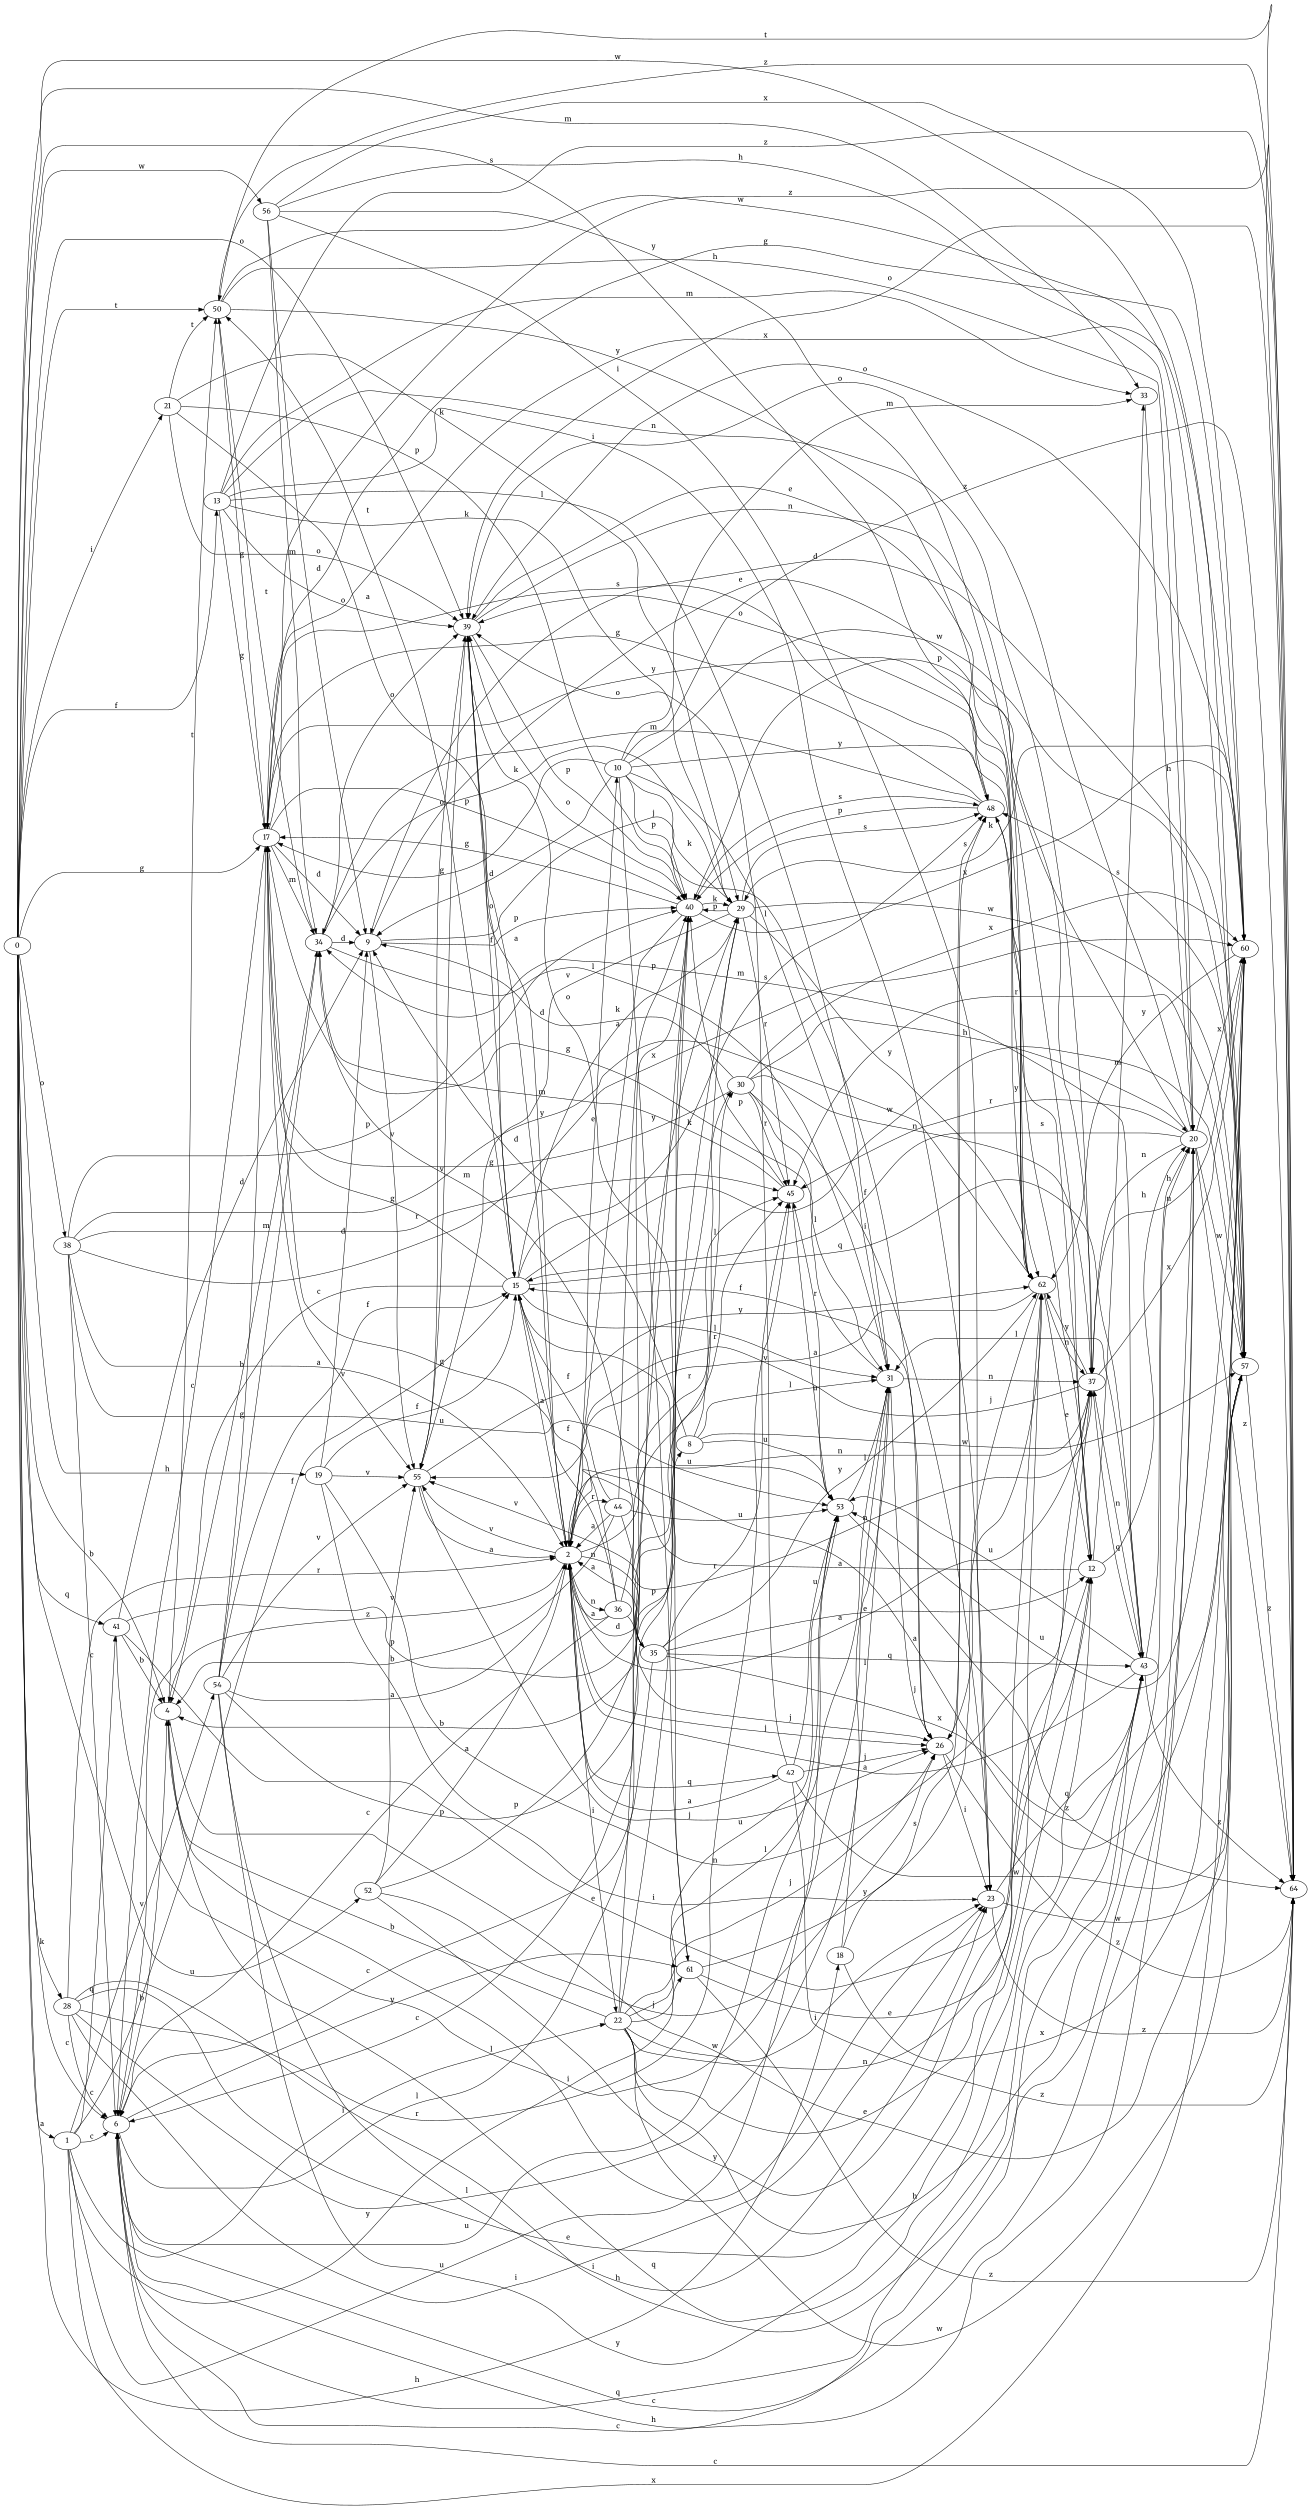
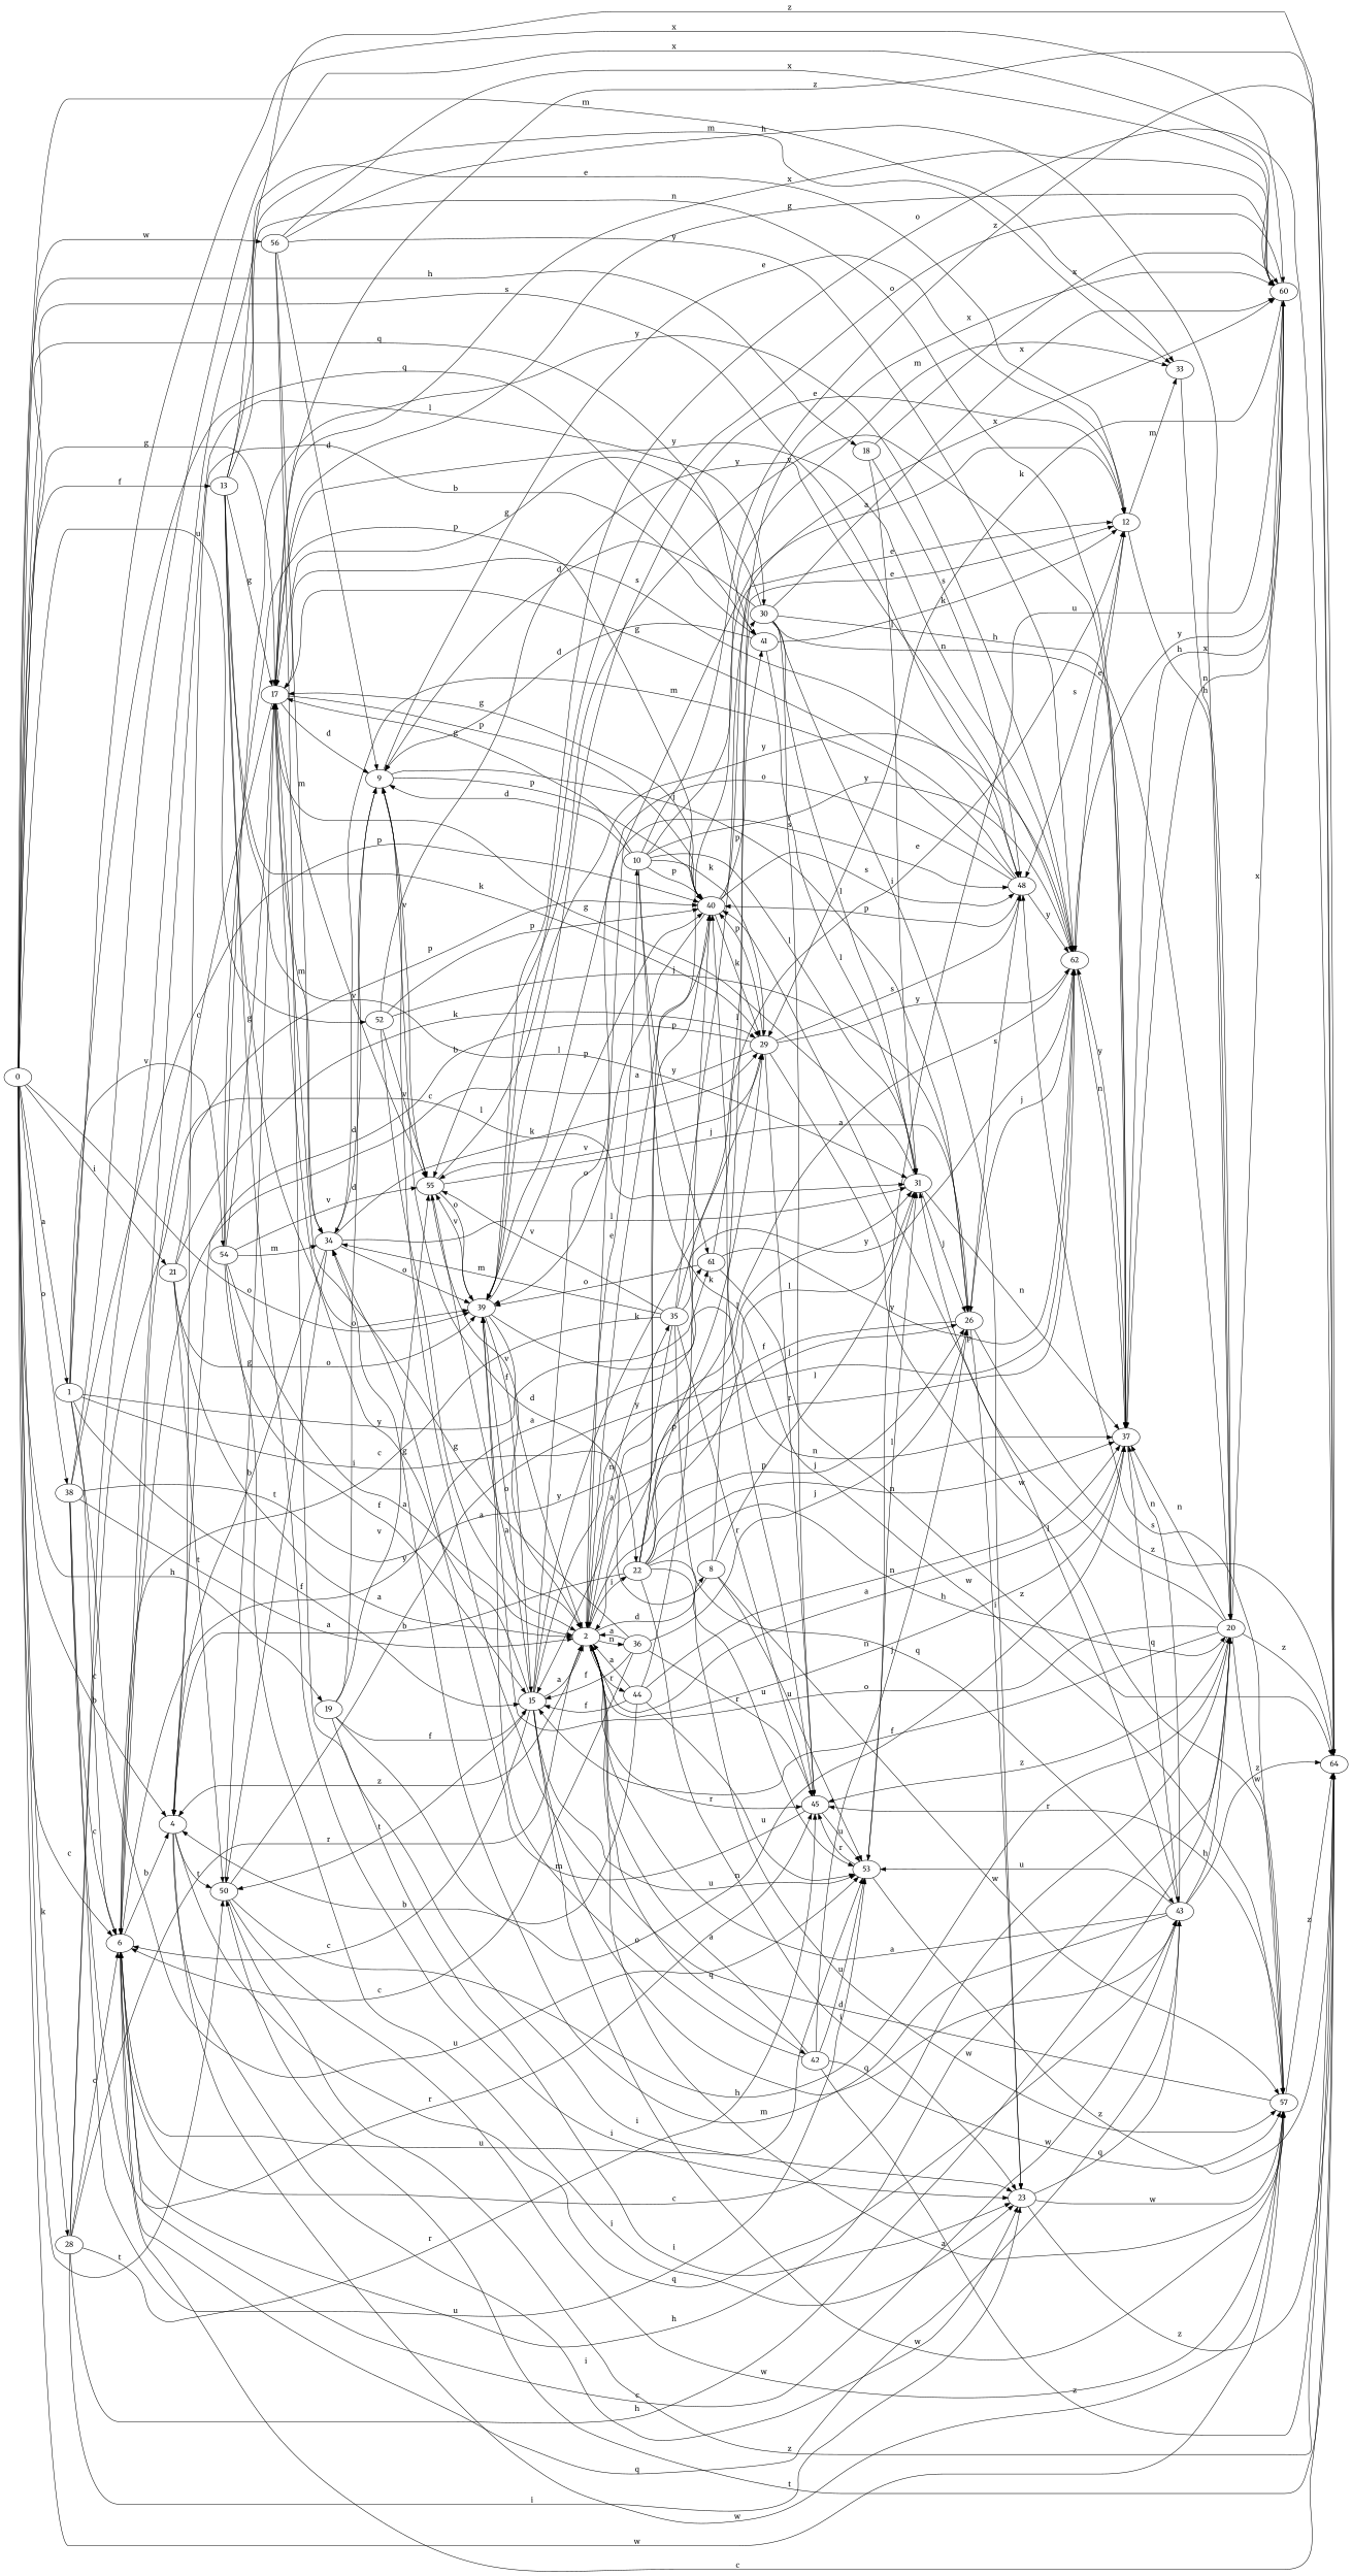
  strict digraph {
    fontname=Merriweather
    rankdir=LR
    node [fontname=Merriweather]
    edge [fontname=Merriweather]
    0
    1
    4
    6
    13
    17
    18
    19
    21
    28
    33
    38
    39
    41
    48
    50
    52
    56
    57
    15
    22
    53
    54
    60
    61
    23
    43
    20
    30
    37
    31
    29
    64
    55
    9
    40
    62
    34
    2
    45
    12
    26
    8
    10
    35
    36
    42
    44
    0 -> 1 [label=a]
    0 -> 4 [label=b]
    0 -> 6 [label=c]
    0 -> 13 [label=f]
    0 -> 17 [label=g]
    0 -> 18 [label=h]
    0 -> 19 [label=h]
    0 -> 21 [label=i]
    0 -> 28 [label=k]
    0 -> 33 [label=m]
    0 -> 38 [label=o]
    0 -> 39 [label=o]
    0 -> 41 [label=q]
    0 -> 48 [label=s]
    0 -> 50 [label=t]
    0 -> 52 [label=u]
    0 -> 56 [label=w]
    0 -> 57 [label=w]
    1 -> 6 [label=c]
    1 -> 41 [label=q]
    1 -> 15 [label=f]
    1 -> 22 [label=i]
    1 -> 53 [label=u]
    1 -> 54 [label=v]
    1 -> 60 [label=x]
    1 -> 61 [label=y]
    4 -> 50 [label=t]
    4 -> 57 [label=w]
    4 -> 23 [label=i]
    4 -> 43 [label=q]
    6 -> 4 [label=b]
    6 -> 53 [label=u]
    6 -> 61 [label=y]
    6 -> 43 [label=q]
    6 -> 20 [label=h]
    6 -> 30 [label=l]
    13 -> 17 [label=g]
    13 -> 33 [label=m]
    13 -> 39 [label=o]
    13 -> 23 [label=i]
    13 -> 37 [label=n]
    13 -> 31 [label=l]
    13 -> 29 [label=k]
    13 -> 64 [label=z]
    17 -> 6 [label=c]
    17 -> 48 [label=s]
    17 -> 60 [label=x]
    17 -> 64 [label=z]
    17 -> 55 [label=v]
    17 -> 9 [label=d]
    17 -> 40 [label=p]
    17 -> 62 [label=y]
    17 -> 34 [label=m]
    18 -> 48 [label=s]
    18 -> 60 [label=x]
    18 -> 31 [label=l]
    19 -> 15 [label=f]
    19 -> 23 [label=i]
    19 -> 37 [label=n]
    19 -> 55 [label=v]
    19 -> 9 [label=d]
    21 -> 39 [label=o]
    21 -> 50 [label=t]
    21 -> 29 [label=k]
    21 -> 40 [label=p]
    21 -> 2 [label=a]
    28 -> 6 [label=c]
    28 -> 23 [label=i]
    28 -> 20 [label=h]
    28 -> 31 [label=l]
    28 -> 2 [label=r]
    28 -> 45 [label=r]
    28 -> 12 [label=e]
    33 -> 20 [label=h]
    38 -> 6 [label=c]
    38 -> 53 [label=u]
    38 -> 60 [label=x]
    38 -> 40 [label=p]
    38 -> 62 [label=y]
    38 -> 2 [label=a]
    38 -> 45 [label=r]
    39 -> 15 [label=f]
    39 -> 37 [label=n]
    39 -> 55 [label=v]
    39 -> 40 [label=p]
    39 -> 2 [label=a]
    39 -> 12 [label=e]
    41 -> 4 [label=b]
    41 -> 31 [label=l]
    41 -> 9 [label=d]
-   41 -> 40 [label=p]
-   41 -> 12 [label=e]
+   40 -> 41 [label=p]
+   41 -> 12 [label=k]
    48 -> 17 [label=g]
    48 -> 39 [label=o]
    48 -> 40 [label=p]
    48 -> 62 [label=y]
    48 -> 34 [label=m]
    50 -> 17 [label=g]
    50 -> 57 [label=w]
    50 -> 20 [label=h]
    50 -> 64 [label=z]
    50 -> 62 [label=y]
    52 -> 55 [label=v]
    52 -> 40 [label=p]
    52 -> 62 [label=y]
    52 -> 2 [label=a]
    52 -> 26 [label=j]
    56 -> 60 [label=x]
    56 -> 23 [label=i]
    56 -> 20 [label=h]
    56 -> 9 [label=d]
    56 -> 62 [label=y]
    56 -> 34 [label=m]
    57 -> 48 [label=s]
    57 -> 64 [label=z]
    57 -> 9 [label=d]
    57 -> 2 [label=a]
    57 -> 45 [label=r]
    15 -> 6 [label=c]
    15 -> 17 [label=g]
    15 -> 39 [label=o]
    15 -> 48 [label=s]
    15 -> 50 [label=t]
    15 -> 57 [label=w]
    15 -> 53 [label=u]
    15 -> 43 [label=q]
    15 -> 31 [label=l]
    15 -> 29 [label=k]
    15 -> 2 [label=a]
    22 -> 4 [label=b]
    22 -> 57 [label=w]
    22 -> 53 [label=u]
    22 -> 23 [label=i]
    22 -> 20 [label=h]
    22 -> 37 [label=n]
    22 -> 31 [label=l]
    22 -> 29 [label=k]
    22 -> 40 [label=p]
    22 -> 12 [label=e]
    22 -> 26 [label=j]
    53 -> 31 [label=l]
    53 -> 64 [label=z]
    53 -> 45 [label=r]
    54 -> 17 [label=g]
    54 -> 15 [label=f]
    54 -> 23 [label=i]
    54 -> 55 [label=v]
    54 -> 40 [label=p]
    54 -> 62 [label=y]
    54 -> 34 [label=m]
    54 -> 2 [label=a]
    60 -> 17 [label=g]
    60 -> 39 [label=o]
    60 -> 53 [label=u]
    60 -> 37 [label=n]
    60 -> 29 [label=k]
    60 -> 62 [label=y]
    61 -> 39 [label=o]
    61 -> 64 [label=z]
    61 -> 62 [label=y]
    61 -> 12 [label=e]
    23 -> 57 [label=w]
    23 -> 43 [label=q]
    23 -> 64 [label=z]
    43 -> 6 [label=c]
    43 -> 53 [label=u]
    43 -> 20 [label=h]
    43 -> 37 [label=n]
    43 -> 31 [label=l]
    43 -> 64 [label=z]
    43 -> 34 [label=m]
    43 -> 2 [label=a]
    20 -> 6 [label=c]
    20 -> 39 [label=o]
    20 -> 57 [label=w]
    20 -> 15 [label=f]
    20 -> 60 [label=x]
    20 -> 37 [label=n]
    20 -> 64 [label=z]
    20 -> 40 [label=p]
-   20 -> 45 [label=r]
+   20 -> 45 [label=z]
    30 -> 17 [label=g]
    30 -> 60 [label=x]
    30 -> 23 [label=i]
    30 -> 20 [label=h]
    30 -> 37 [label=n]
    30 -> 31 [label=l]
    30 -> 9 [label=d]
    30 -> 45 [label=r]
    37 -> 60 [label=x]
    37 -> 43 [label=q]
    37 -> 55 [label=v]
    37 -> 62 [label=y]
    37 -> 2 [label=a]
    31 -> 17 [label=g]
    31 -> 37 [label=n]
    31 -> 26 [label=j]
    29 -> 4 [label=b]
    29 -> 6 [label=c]
    29 -> 48 [label=s]
    29 -> 57 [label=w]
    29 -> 55 [label=v]
    29 -> 40 [label=p]
    29 -> 62 [label=y]
    29 -> 45 [label=r]
    64 -> 6 [label=c]
    64 -> 39 [label=o]
    64 -> 50 [label=t]
    55 -> 39 [label=o]
    55 -> 62 [label=y]
    55 -> 2 [label=a]
    55 -> 26 [label=j]
    9 -> 55 [label=v]
    9 -> 40 [label=p]
    9 -> 12 [label=e]
    9 -> 26 [label=j]
    40 -> 17 [label=g]
    40 -> 39 [label=o]
    40 -> 48 [label=s]
    40 -> 60 [label=x]
    40 -> 29 [label=k]
    40 -> 2 [label=a]
    62 -> 37 [label=n]
    62 -> 2 [label=a]
    62 -> 12 [label=e]
    62 -> 26 [label=j]
    34 -> 4 [label=b]
    34 -> 39 [label=o]
    34 -> 50 [label=t]
    34 -> 31 [label=l]
    34 -> 29 [label=k]
    34 -> 9 [label=d]
    2 -> 4 [label=z]
    2 -> 22 [label=i]
    2 -> 37 [label=n]
    2 -> 55 [label=v]
    2 -> 45 [label=r]
    2 -> 26 [label=j]
    2 -> 8 [label=d]
    2 -> 10 [label=e]
    2 -> 35 [label=n]
    2 -> 36 [label=n]
    2 -> 42 [label=q]
    2 -> 44 [label=r]
    45 -> 53 [label=u]
    45 -> 40 [label=p]
    45 -> 34 [label=m]
    12 -> 33 [label=m]
    12 -> 48 [label=s]
    12 -> 20 [label=h]
    12 -> 2 [label=a]
    26 -> 48 [label=s]
    26 -> 15 [label=f]
    26 -> 23 [label=i]
    26 -> 64 [label=z]
    8 -> 57 [label=w]
    8 -> 53 [label=u]
    8 -> 30 [label=l]
    8 -> 31 [label=l]
    8 -> 9 [label=d]
    10 -> 17 [label=g]
    10 -> 33 [label=m]
    10 -> 57 [label=w]
    10 -> 61 [label=y]
    10 -> 31 [label=l]
    10 -> 29 [label=k]
    10 -> 64 [label=z]
    10 -> 9 [label=d]
    10 -> 40 [label=p]
    10 -> 62 [label=y]
    35 -> 6 [label=c]
    35 -> 60 [label=x]
    35 -> 43 [label=q]
    35 -> 55 [label=v]
    35 -> 62 [label=y]
    35 -> 34 [label=m]
    35 -> 2 [label=a]
    35 -> 45 [label=r]
    35 -> 12 [label=e]
    36 -> 6 [label=c]
    36 -> 17 [label=g]
    36 -> 15 [label=f]
    36 -> 2 [label=a]
    36 -> 45 [label=r]
    36 -> 26 [label=j]
    42 -> 39 [label=o]
    42 -> 57 [label=w]
    42 -> 53 [label=u]
    42 -> 64 [label=z]
    42 -> 2 [label=a]
    42 -> 26 [label=j]
    44 -> 4 [label=b]
    44 -> 15 [label=f]
    44 -> 53 [label=u]
    44 -> 37 [label=n]
    44 -> 40 [label=p]
    44 -> 2 [label=a]
  }
